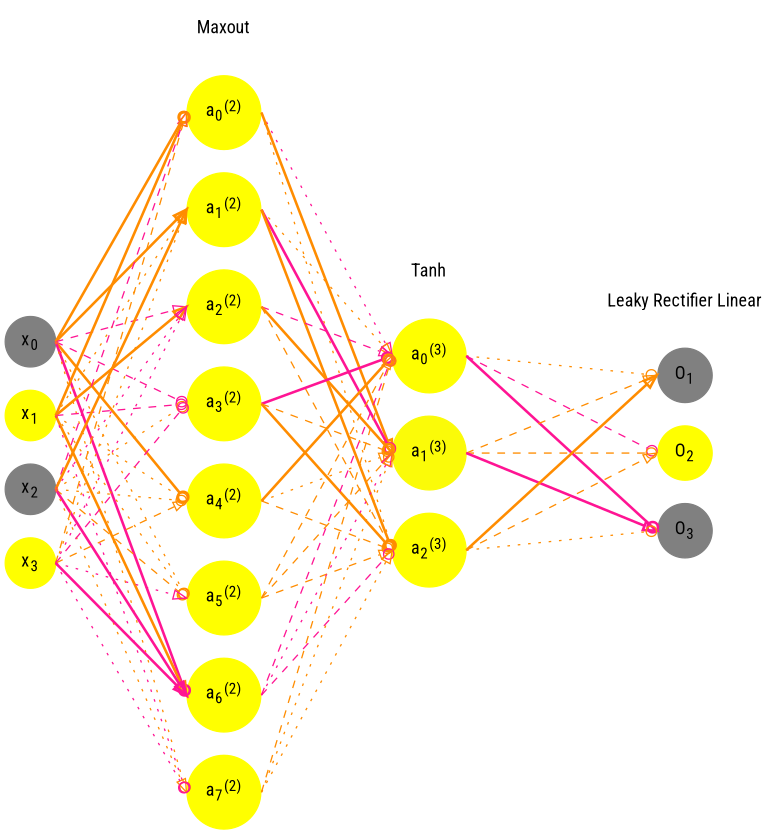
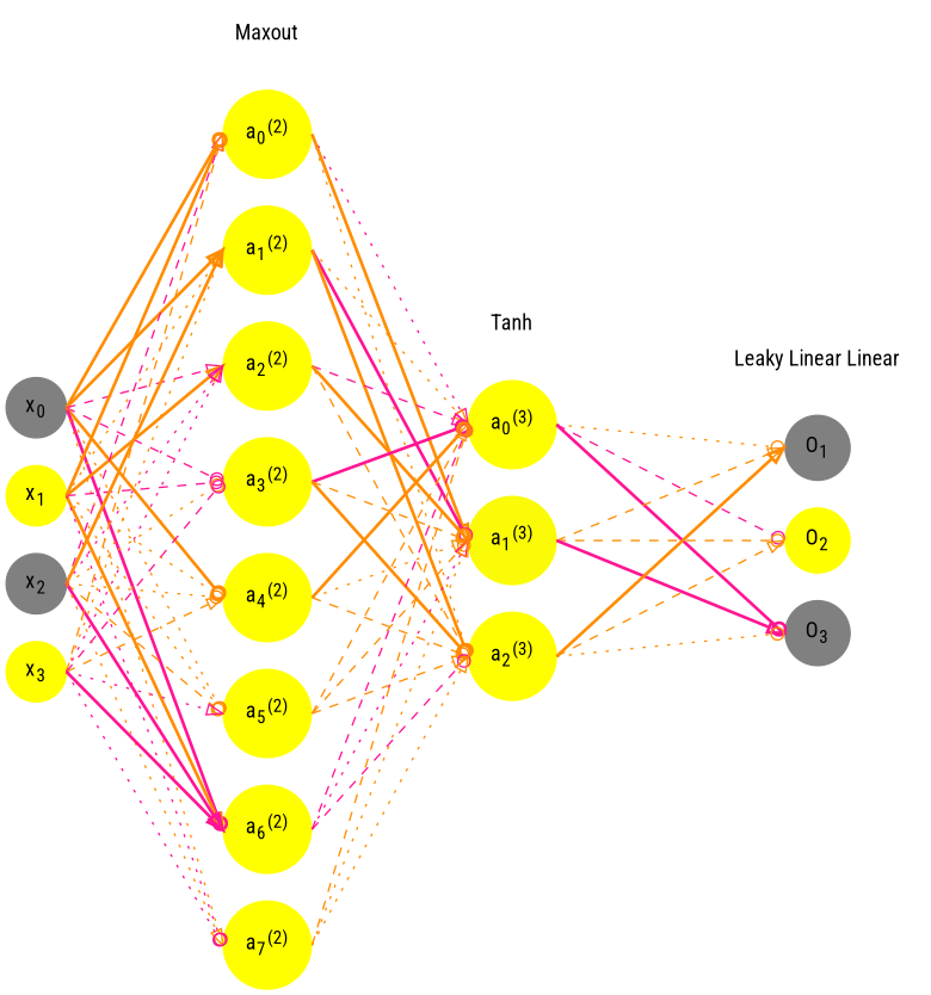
  digraph {
    rankdir=LR
    ranksep=1.4
    splines=false
    fontname="Roboto Condensed"
    node [color="0.1667, 1.156227, 1.078113" fillcolor="0.1667, 1.156227, 1.078113" shape=circle style=filled fontname="Roboto Condensed"]
    edge [headport=w style=dotted tailport=e fontname="Roboto Condensed" color=darkorange arrowhead=odot]
    n1 [color="0.1667, 0.0, 0.5" fillcolor="0.1667, 0.0, 0.5" label=<x<sub>0</sub>>]
    n2 [color="0.1667, 1.0, 1.0" fillcolor="0.1667, 1.0, 1.0" label=<x<sub>1</sub>>]
    n3 [color="0.1667, 0.0, 0.5" fillcolor="0.1667, 0.0, 0.5" label=<x<sub>2</sub>>]
    n4 [color="0.1667, 1.0, 1.0" fillcolor="0.1667, 1.0, 1.0" label=<x<sub>3</sub>>]
    n5 [label=<a<sub>0</sub><sup>(2)</sup>>]
    n6 [label=<a<sub>1</sub><sup>(2)</sup>>]
    n7 [label=<a<sub>2</sub><sup>(2)</sup>>]
    n8 [label=<a<sub>3</sub><sup>(2)</sup>>]
    n9 [label=<a<sub>4</sub><sup>(2)</sup>>]
    n10 [label=<a<sub>5</sub><sup>(2)</sup>>]
    n11 [label=<a<sub>6</sub><sup>(2)</sup>>]
    n12 [label=<a<sub>7</sub><sup>(2)</sup>>]
    n13 [color="0.1667, 1.000000, 1.000000" fillcolor="0.1667, 1.000000, 1.000000" label=<a<sub>0</sub><sup>(3)</sup>>]
    n14 [color="0.1667, 0.966710, 0.983355" fillcolor="0.1667, 0.966710, 0.983355" label=<a<sub>1</sub><sup>(3)</sup>>]
    n15 [color="0.1667, 0.999977, 0.999988" fillcolor="0.1667, 0.999977, 0.999988" label=<a<sub>2</sub><sup>(3)</sup>>]
    n16 [color="0.1667, 0.0, 0.5" fillcolor="0.1667, 0.0, 0.5" label=<O<sub>1</sub>>]
    n17 [color="0.1667, 1.0, 1.0" fillcolor="0.1667, 1.0, 1.0" label=<O<sub>2</sub>>]
    n18 [color="0.1667, 0.0, 0.5" fillcolor="0.1667, 0.0, 0.5" label=<O<sub>3</sub>>]
    n19 [label=Maxout shape=plaintext color=gray40 fillcolor="" style=""]
    n20 [label=Tanh shape=plaintext color=red fillcolor="" style=""]
-   n21 [label="Leaky Rectifier Linear" shape=plaintext color=gray40 fillcolor="" style=""]
+   n21 [label="Leaky Linear Linear" shape=plaintext color=gray40 fillcolor="" style=""]
    subgraph sub_1 {
      n1
    }
    subgraph sub_2 {
      n2
    }
    subgraph sub_3 {
      n3
    }
    subgraph sub_4 {
      n4
    }
    subgraph sub_5 {
      n5
    }
    subgraph sub_6 {
      n6
    }
    subgraph sub_7 {
      n7
    }
    subgraph sub_8 {
      n8
    }
    subgraph sub_9 {
      n9
    }
    subgraph sub_10 {
      n10
    }
    subgraph sub_11 {
      n11
    }
    subgraph sub_12 {
      n12
    }
    subgraph sub_13 {
      n13
    }
    subgraph sub_14 {
      n14
    }
    subgraph sub_15 {
      n15
    }
    subgraph sub_16 {
      n16
    }
    subgraph sub_17 {
      n17
    }
    subgraph sub_18 {
      n18
    }
    subgraph sub_19 {
      rank=same
      n1
      n2
      n3
      n4
    }
    subgraph sub_20 {
      rank=same
      n5
      n6
      n7
      n8
      n9
      n10
      n11
      n12
    }
    subgraph sub_21 {
      rank=same
      n13
      n14
      n15
    }
    subgraph sub_22 {
      rank=same
      n16
      n17
      n18
    }
    subgraph sub_23 {
      rank=same
      n5
      n19
    }
    subgraph sub_24 {
      rank=same
      n13
      n20
    }
    subgraph sub_25 {
      rank=same
      n16
      n21
    }
    n1 -> n2 [style=invis color="" arrowhead=""]
    n1 -> n5 [style=bold]
    n1 -> n6 [style=bold arrowhead=onormal]
    n1 -> n7 [style=dashed color=deeppink arrowhead=onormal]
    n1 -> n8 [style=dashed color=deeppink]
    n1 -> n9 [style=bold]
    n1 -> n10
    n1 -> n11 [style=bold color=deeppink]
    n1 -> n12
    n2 -> n3 [style=invis color="" arrowhead=""]
    n2 -> n5 [style=bold]
    n2 -> n6 [arrowhead=onormal]
    n2 -> n7 [style=bold arrowhead=onormal]
    n2 -> n8 [style=dashed color=deeppink]
    n2 -> n9
    n2 -> n10
    n2 -> n11 [style=bold arrowhead=onormal]
    n2 -> n12 [color=deeppink]
    n3 -> n4 [style=invis color="" arrowhead=""]
    n3 -> n5 [style=dashed color=deeppink arrowhead=onormal]
    n3 -> n6 [style=bold arrowhead=onormal]
    n3 -> n7 [color=deeppink arrowhead=onormal]
    n3 -> n8
    n3 -> n9
    n3 -> n10 [style=dashed]
    n3 -> n11 [style=bold color=deeppink arrowhead=onormal]
    n3 -> n12 [arrowhead=onormal]
    n4 -> n5 [style=dashed arrowhead=onormal]
    n4 -> n6 [arrowhead=onormal]
    n4 -> n7 [color=deeppink arrowhead=onormal]
    n4 -> n8 [style=dashed color=deeppink]
    n4 -> n9 [style=dashed arrowhead=onormal]
    n4 -> n10 [color=deeppink arrowhead=onormal]
    n4 -> n11 [style=bold color=deeppink arrowhead=onormal]
    n4 -> n12 [color=deeppink]
    n5 -> n6 [style=invis color="" arrowhead=""]
    n5 -> n13 [color=deeppink arrowhead=onormal]
    n5 -> n14 [style=bold arrowhead=onormal]
    n5 -> n15
    n6 -> n7 [style=invis color="" arrowhead=""]
    n6 -> n13 [arrowhead=onormal]
    n6 -> n14 [style=bold color=deeppink]
    n6 -> n15 [style=bold]
    n7 -> n8 [style=invis color="" arrowhead=""]
    n7 -> n13 [style=dashed color=deeppink arrowhead=onormal]
    n7 -> n14 [style=bold]
    n7 -> n15 [style=dashed]
    n8 -> n9 [style=invis color="" arrowhead=""]
    n8 -> n13 [style=bold color=deeppink]
    n8 -> n14 [style=dashed]
    n8 -> n15 [style=bold]
    n9 -> n10 [style=invis color="" arrowhead=""]
    n9 -> n13 [style=bold]
    n9 -> n14 [arrowhead=onormal]
    n9 -> n15 [style=dashed]
    n10 -> n11 [style=invis color="" arrowhead=""]
    n10 -> n13 [style=dashed arrowhead=onormal]
    n10 -> n14 [style=dashed]
    n10 -> n15 [style=dashed arrowhead=onormal]
    n11 -> n12 [style=invis color="" arrowhead=""]
    n11 -> n13 [style=dashed color=deeppink]
    n11 -> n14 [color=deeppink arrowhead=onormal]
    n11 -> n15 [style=dashed color=deeppink]
    n12 -> n13 [style=dashed]
    n12 -> n14 [arrowhead=onormal]
    n12 -> n15 [arrowhead=onormal]
    n13 -> n14 [style=invis color="" arrowhead=""]
    n13 -> n16
    n13 -> n17 [style=dashed color=deeppink]
    n13 -> n18 [style=bold color=deeppink]
    n14 -> n15 [style=invis color="" arrowhead=""]
    n14 -> n16 [style=dashed arrowhead=onormal]
    n14 -> n17 [style=dashed]
    n14 -> n18 [style=bold color=deeppink arrowhead=onormal]
    n15 -> n16 [style=bold arrowhead=onormal]
    n15 -> n17 [style=dashed arrowhead=onormal]
    n15 -> n18
    n16 -> n17 [style=invis color="" arrowhead=""]
    n17 -> n18 [style=invis color="" arrowhead=""]
    n19 -> n5 [style=invis color="" arrowhead=""]
    n20 -> n13 [style=invis color="" arrowhead=""]
    n21 -> n16 [style=invis color="" arrowhead=""]
  }
